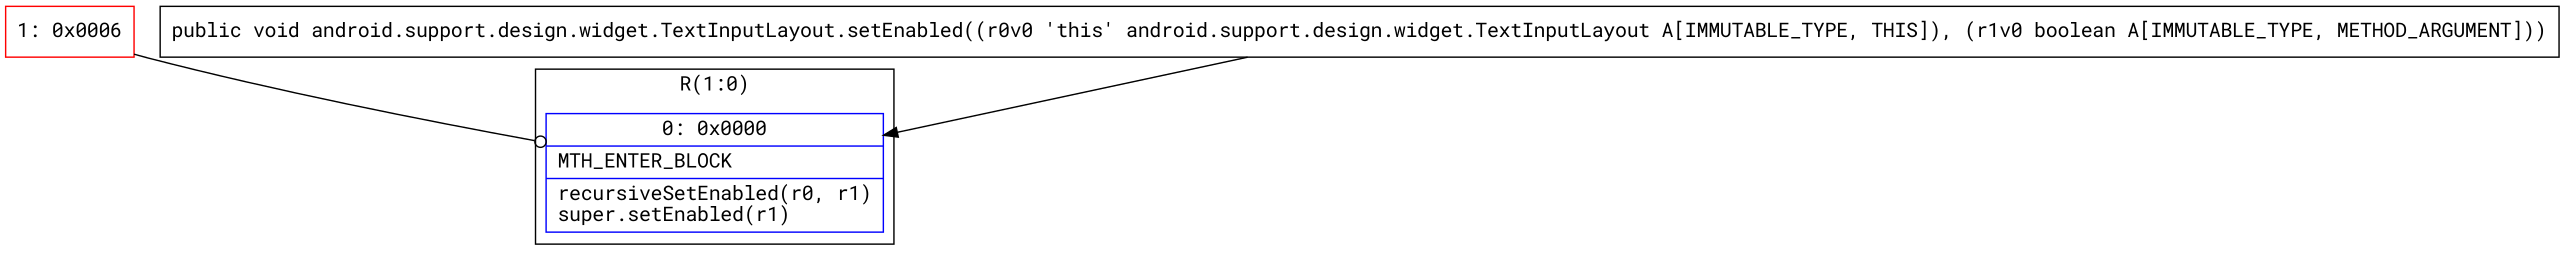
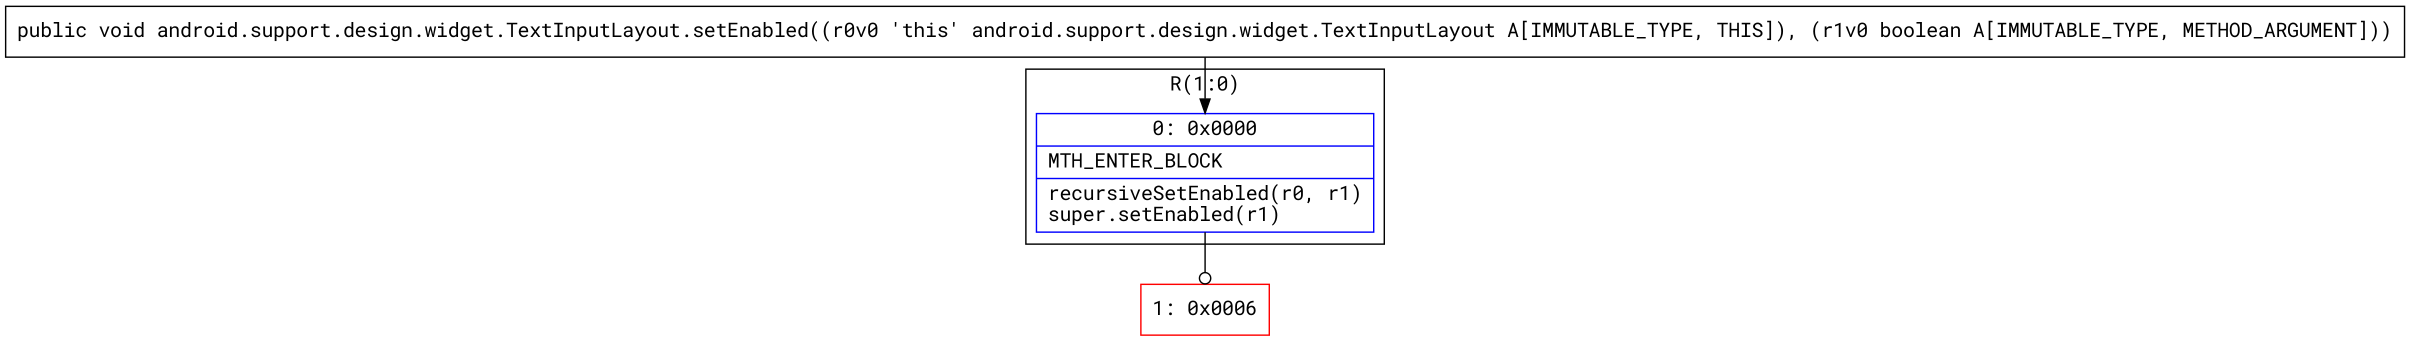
  digraph {
    fontname="Roboto Mono"
    node [shape=record fontname="Roboto Mono"]
    edge [fontname="Roboto Mono"]
    n1 [color=blue label="{0\:\ 0x0000|MTH_ENTER_BLOCK\l|recursiveSetEnabled(r0, r1)\lsuper.setEnabled(r1)\l}"]
    n2 [color=red label="{1\:\ 0x0006}"]
    n3 [label="{public void android.support.design.widget.TextInputLayout.setEnabled((r0v0 'this' android.support.design.widget.TextInputLayout A[IMMUTABLE_TYPE, THIS]), (r1v0 boolean A[IMMUTABLE_TYPE, METHOD_ARGUMENT])) }"]
    subgraph cluster_1 {
      label="R(1:0)"
      n1
    }
-   n2 -> n1 [arrowhead=odot]
+   n1 -> n2 [arrowhead=odot]
    n3 -> n1 [arrowhead=normal]
  }
